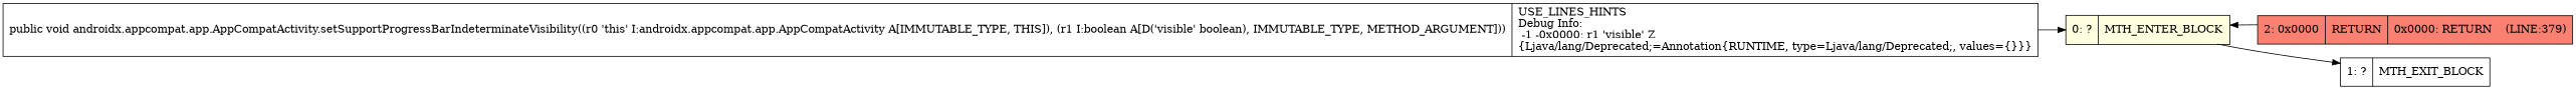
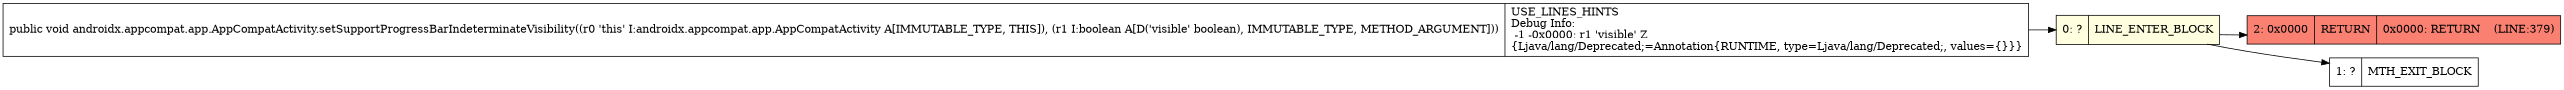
  digraph {
    rankdir=LR
    node [fillcolor=white shape=record style=filled]
    edge [style=solid]
-   n1 [fillcolor=lightyellow label="{0\:\ ?|MTH_ENTER_BLOCK\l}"]
+   n1 [fillcolor=lightyellow label="{0\:\ ?|LINE_ENTER_BLOCK\l}"]
    n2 [fillcolor=salmon label="{2\:\ 0x0000|RETURN\l|0x0000: RETURN    (LINE:379)\l}"]
    n3 [label="{1\:\ ?|MTH_EXIT_BLOCK\l}"]
    n4 [label="{public void androidx.appcompat.app.AppCompatActivity.setSupportProgressBarIndeterminateVisibility((r0 'this' I:androidx.appcompat.app.AppCompatActivity A[IMMUTABLE_TYPE, THIS]), (r1 I:boolean A[D('visible' boolean), IMMUTABLE_TYPE, METHOD_ARGUMENT]))  | USE_LINES_HINTS\lDebug Info:\l  \-1 \-0x0000: r1 'visible' Z\l\{Ljava\/lang\/Deprecated;=Annotation\{RUNTIME, type=Ljava\/lang\/Deprecated;, values=\{\}\}\}\l}"]
-   n2 -> n1
+   n1 -> n2
    n1 -> n3
    n4 -> n1
  }
